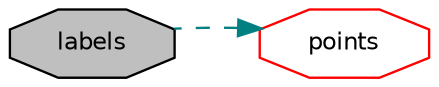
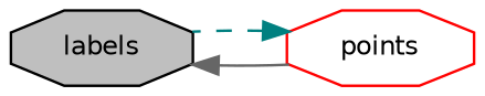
  digraph {
    rankdir=LR
    node [fontname=Helvetica fontsize=10 shape=octagon]
    edge [dir=back fontname=Helvetica fontsize=10 labelfontname=Helvetica labelfontsize=10]
    n1 [color=black fillcolor=grey75 fontcolor=black height=0.2 label=labels style=filled width=0.4]
    n2 [color=red height=0.2 label=points width=0.4]
+   n1 -> n2 [color=gray40 style=solid]
    n2 -> n1 [color=teal style=dashed]
  }
